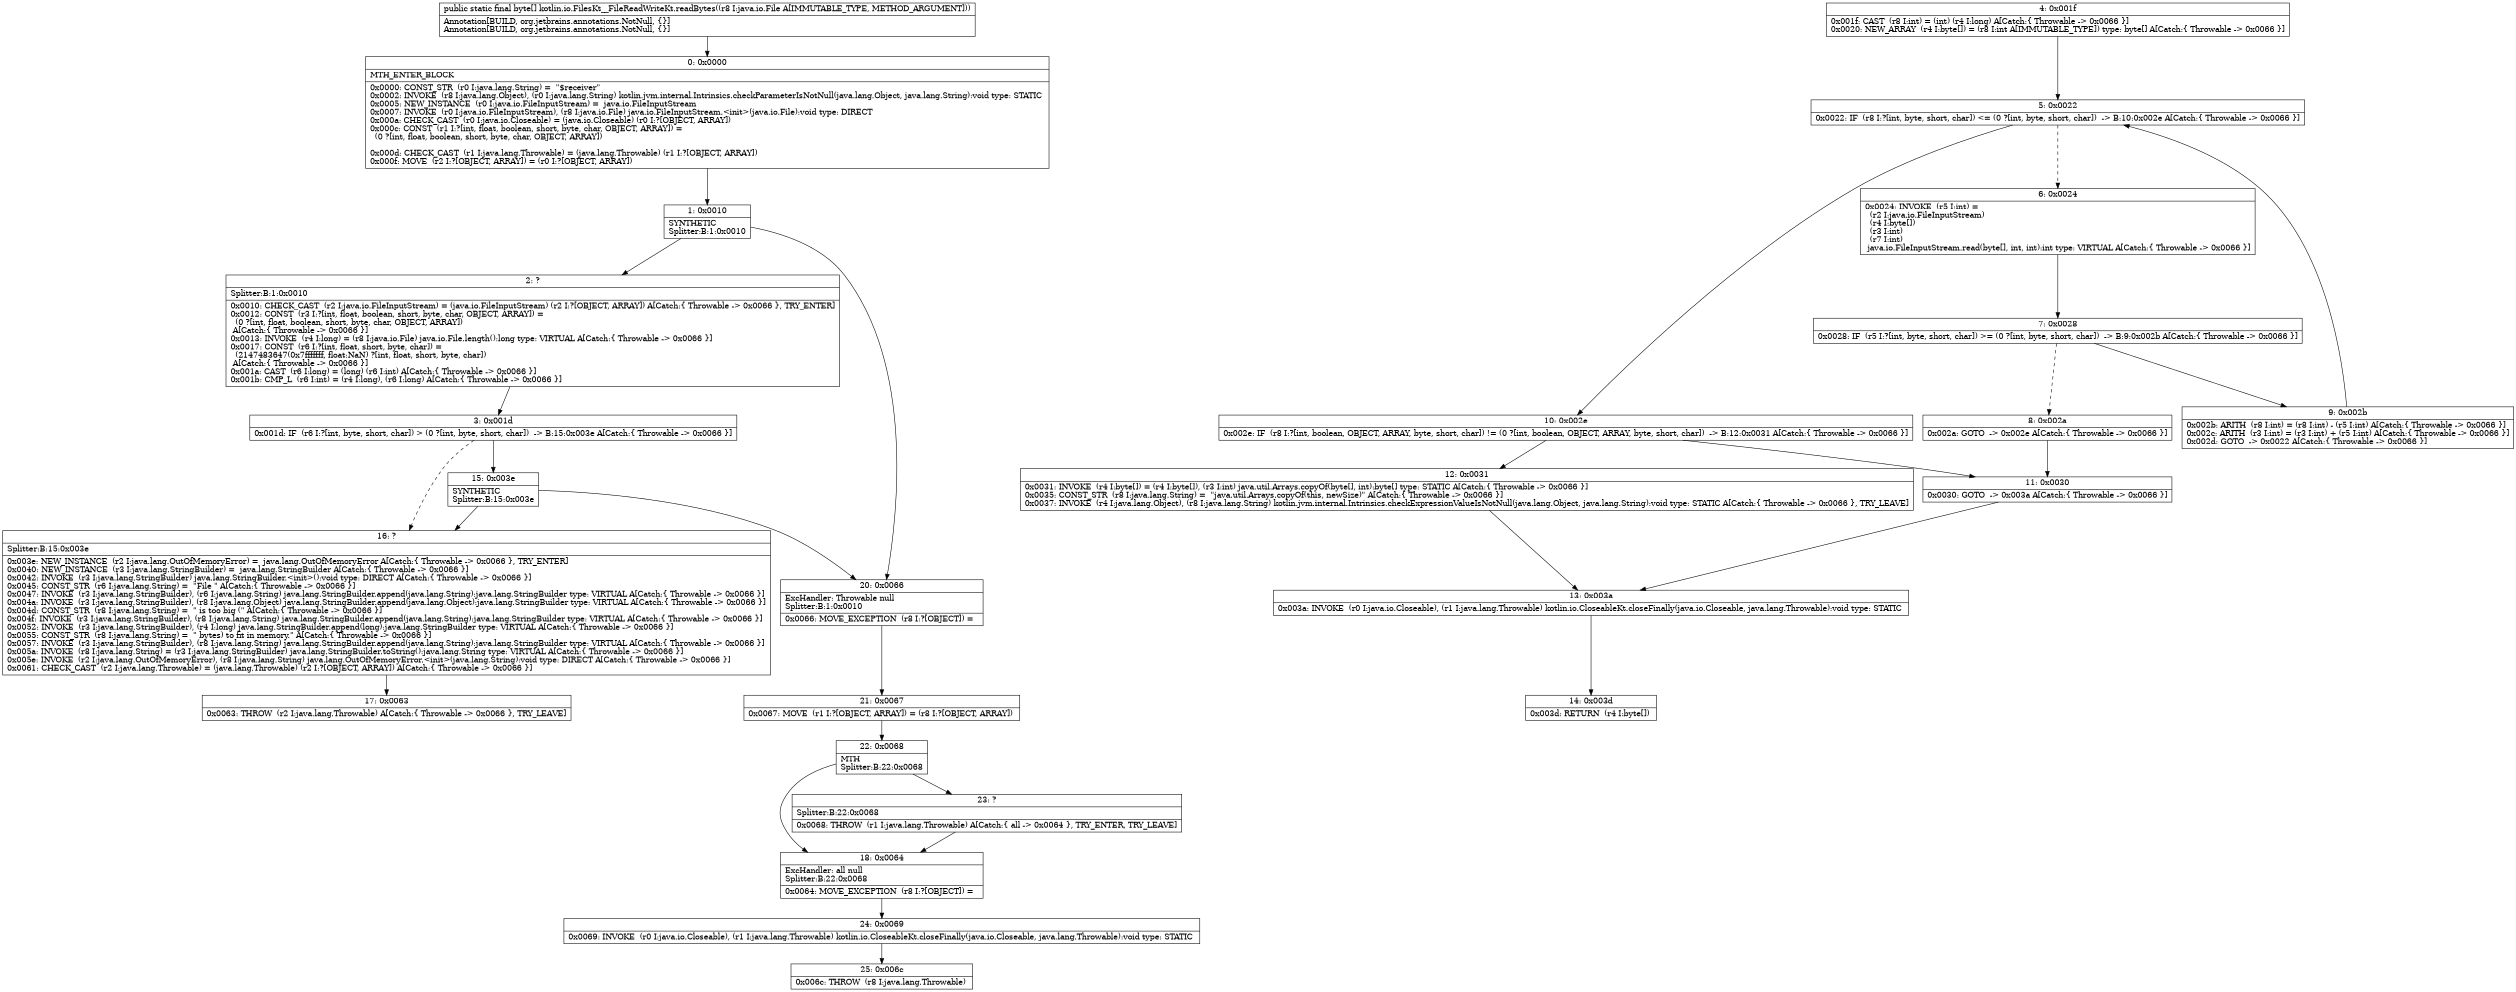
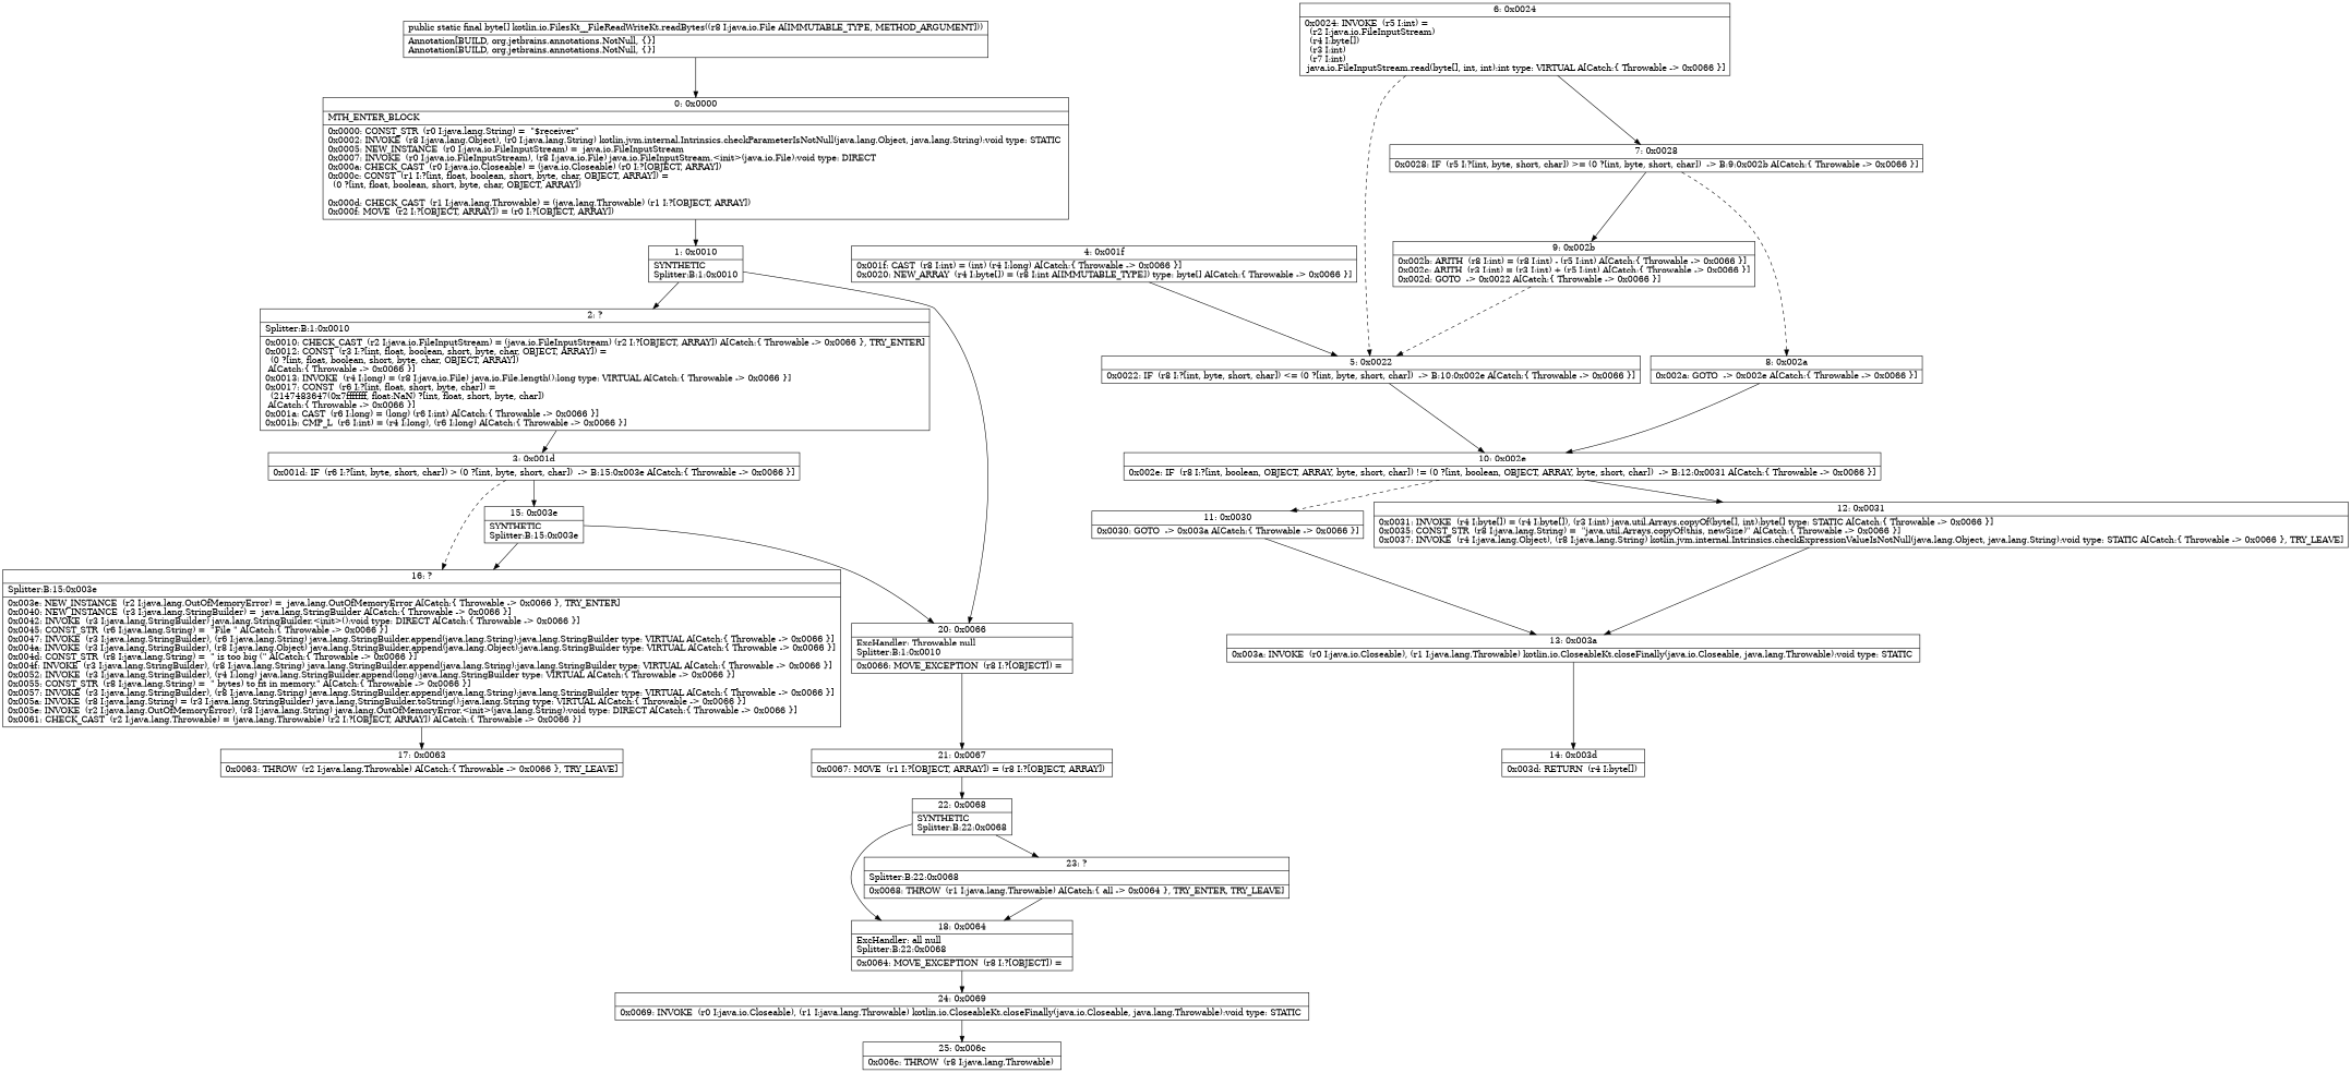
  digraph {
    node [shape=record]
    n1 [label="{0\:\ 0x0000|MTH_ENTER_BLOCK\l|0x0000: CONST_STR  (r0 I:java.lang.String) =  \"$receiver\" \l0x0002: INVOKE  (r8 I:java.lang.Object), (r0 I:java.lang.String) kotlin.jvm.internal.Intrinsics.checkParameterIsNotNull(java.lang.Object, java.lang.String):void type: STATIC \l0x0005: NEW_INSTANCE  (r0 I:java.io.FileInputStream) =  java.io.FileInputStream \l0x0007: INVOKE  (r0 I:java.io.FileInputStream), (r8 I:java.io.File) java.io.FileInputStream.\<init\>(java.io.File):void type: DIRECT \l0x000a: CHECK_CAST  (r0 I:java.io.Closeable) = (java.io.Closeable) (r0 I:?[OBJECT, ARRAY]) \l0x000c: CONST  (r1 I:?[int, float, boolean, short, byte, char, OBJECT, ARRAY]) = \l  (0 ?[int, float, boolean, short, byte, char, OBJECT, ARRAY])\l \l0x000d: CHECK_CAST  (r1 I:java.lang.Throwable) = (java.lang.Throwable) (r1 I:?[OBJECT, ARRAY]) \l0x000f: MOVE  (r2 I:?[OBJECT, ARRAY]) = (r0 I:?[OBJECT, ARRAY]) \l}"]
    n2 [label="{1\:\ 0x0010|SYNTHETIC\lSplitter:B:1:0x0010\l}"]
    n3 [label="{2\:\ ?|Splitter:B:1:0x0010\l|0x0010: CHECK_CAST  (r2 I:java.io.FileInputStream) = (java.io.FileInputStream) (r2 I:?[OBJECT, ARRAY]) A[Catch:\{ Throwable \-\> 0x0066 \}, TRY_ENTER]\l0x0012: CONST  (r3 I:?[int, float, boolean, short, byte, char, OBJECT, ARRAY]) = \l  (0 ?[int, float, boolean, short, byte, char, OBJECT, ARRAY])\l A[Catch:\{ Throwable \-\> 0x0066 \}]\l0x0013: INVOKE  (r4 I:long) = (r8 I:java.io.File) java.io.File.length():long type: VIRTUAL A[Catch:\{ Throwable \-\> 0x0066 \}]\l0x0017: CONST  (r6 I:?[int, float, short, byte, char]) = \l  (2147483647(0x7fffffff, float:NaN) ?[int, float, short, byte, char])\l A[Catch:\{ Throwable \-\> 0x0066 \}]\l0x001a: CAST  (r6 I:long) = (long) (r6 I:int) A[Catch:\{ Throwable \-\> 0x0066 \}]\l0x001b: CMP_L  (r6 I:int) = (r4 I:long), (r6 I:long) A[Catch:\{ Throwable \-\> 0x0066 \}]\l}"]
    n4 [label="{20\:\ 0x0066|ExcHandler: Throwable null\lSplitter:B:1:0x0010\l|0x0066: MOVE_EXCEPTION  (r8 I:?[OBJECT]) =  \l}"]
    n5 [label="{3\:\ 0x001d|0x001d: IF  (r6 I:?[int, byte, short, char]) \> (0 ?[int, byte, short, char])  \-\> B:15:0x003e A[Catch:\{ Throwable \-\> 0x0066 \}]\l}"]
    n6 [label="{21\:\ 0x0067|0x0067: MOVE  (r1 I:?[OBJECT, ARRAY]) = (r8 I:?[OBJECT, ARRAY]) \l}"]
    n7 [label="{15\:\ 0x003e|SYNTHETIC\lSplitter:B:15:0x003e\l}"]
    n8 [label="{16\:\ ?|Splitter:B:15:0x003e\l|0x003e: NEW_INSTANCE  (r2 I:java.lang.OutOfMemoryError) =  java.lang.OutOfMemoryError A[Catch:\{ Throwable \-\> 0x0066 \}, TRY_ENTER]\l0x0040: NEW_INSTANCE  (r3 I:java.lang.StringBuilder) =  java.lang.StringBuilder A[Catch:\{ Throwable \-\> 0x0066 \}]\l0x0042: INVOKE  (r3 I:java.lang.StringBuilder) java.lang.StringBuilder.\<init\>():void type: DIRECT A[Catch:\{ Throwable \-\> 0x0066 \}]\l0x0045: CONST_STR  (r6 I:java.lang.String) =  \"File \" A[Catch:\{ Throwable \-\> 0x0066 \}]\l0x0047: INVOKE  (r3 I:java.lang.StringBuilder), (r6 I:java.lang.String) java.lang.StringBuilder.append(java.lang.String):java.lang.StringBuilder type: VIRTUAL A[Catch:\{ Throwable \-\> 0x0066 \}]\l0x004a: INVOKE  (r3 I:java.lang.StringBuilder), (r8 I:java.lang.Object) java.lang.StringBuilder.append(java.lang.Object):java.lang.StringBuilder type: VIRTUAL A[Catch:\{ Throwable \-\> 0x0066 \}]\l0x004d: CONST_STR  (r8 I:java.lang.String) =  \" is too big (\" A[Catch:\{ Throwable \-\> 0x0066 \}]\l0x004f: INVOKE  (r3 I:java.lang.StringBuilder), (r8 I:java.lang.String) java.lang.StringBuilder.append(java.lang.String):java.lang.StringBuilder type: VIRTUAL A[Catch:\{ Throwable \-\> 0x0066 \}]\l0x0052: INVOKE  (r3 I:java.lang.StringBuilder), (r4 I:long) java.lang.StringBuilder.append(long):java.lang.StringBuilder type: VIRTUAL A[Catch:\{ Throwable \-\> 0x0066 \}]\l0x0055: CONST_STR  (r8 I:java.lang.String) =  \" bytes) to fit in memory.\" A[Catch:\{ Throwable \-\> 0x0066 \}]\l0x0057: INVOKE  (r3 I:java.lang.StringBuilder), (r8 I:java.lang.String) java.lang.StringBuilder.append(java.lang.String):java.lang.StringBuilder type: VIRTUAL A[Catch:\{ Throwable \-\> 0x0066 \}]\l0x005a: INVOKE  (r8 I:java.lang.String) = (r3 I:java.lang.StringBuilder) java.lang.StringBuilder.toString():java.lang.String type: VIRTUAL A[Catch:\{ Throwable \-\> 0x0066 \}]\l0x005e: INVOKE  (r2 I:java.lang.OutOfMemoryError), (r8 I:java.lang.String) java.lang.OutOfMemoryError.\<init\>(java.lang.String):void type: DIRECT A[Catch:\{ Throwable \-\> 0x0066 \}]\l0x0061: CHECK_CAST  (r2 I:java.lang.Throwable) = (java.lang.Throwable) (r2 I:?[OBJECT, ARRAY]) A[Catch:\{ Throwable \-\> 0x0066 \}]\l}"]
    n9 [label="{4\:\ 0x001f|0x001f: CAST  (r8 I:int) = (int) (r4 I:long) A[Catch:\{ Throwable \-\> 0x0066 \}]\l0x0020: NEW_ARRAY  (r4 I:byte[]) = (r8 I:int A[IMMUTABLE_TYPE]) type: byte[] A[Catch:\{ Throwable \-\> 0x0066 \}]\l}"]
    n10 [label="{5\:\ 0x0022|0x0022: IF  (r8 I:?[int, byte, short, char]) \<= (0 ?[int, byte, short, char])  \-\> B:10:0x002e A[Catch:\{ Throwable \-\> 0x0066 \}]\l}"]
    n11 [label="{6\:\ 0x0024|0x0024: INVOKE  (r5 I:int) = \l  (r2 I:java.io.FileInputStream)\l  (r4 I:byte[])\l  (r3 I:int)\l  (r7 I:int)\l java.io.FileInputStream.read(byte[], int, int):int type: VIRTUAL A[Catch:\{ Throwable \-\> 0x0066 \}]\l}"]
    n12 [label="{10\:\ 0x002e|0x002e: IF  (r8 I:?[int, boolean, OBJECT, ARRAY, byte, short, char]) != (0 ?[int, boolean, OBJECT, ARRAY, byte, short, char])  \-\> B:12:0x0031 A[Catch:\{ Throwable \-\> 0x0066 \}]\l}"]
    n13 [label="{7\:\ 0x0028|0x0028: IF  (r5 I:?[int, byte, short, char]) \>= (0 ?[int, byte, short, char])  \-\> B:9:0x002b A[Catch:\{ Throwable \-\> 0x0066 \}]\l}"]
    n14 [label="{11\:\ 0x0030|0x0030: GOTO  \-\> 0x003a A[Catch:\{ Throwable \-\> 0x0066 \}]\l}"]
    n15 [label="{12\:\ 0x0031|0x0031: INVOKE  (r4 I:byte[]) = (r4 I:byte[]), (r3 I:int) java.util.Arrays.copyOf(byte[], int):byte[] type: STATIC A[Catch:\{ Throwable \-\> 0x0066 \}]\l0x0035: CONST_STR  (r8 I:java.lang.String) =  \"java.util.Arrays.copyOf(this, newSize)\" A[Catch:\{ Throwable \-\> 0x0066 \}]\l0x0037: INVOKE  (r4 I:java.lang.Object), (r8 I:java.lang.String) kotlin.jvm.internal.Intrinsics.checkExpressionValueIsNotNull(java.lang.Object, java.lang.String):void type: STATIC A[Catch:\{ Throwable \-\> 0x0066 \}, TRY_LEAVE]\l}"]
    n16 [label="{8\:\ 0x002a|0x002a: GOTO  \-\> 0x002e A[Catch:\{ Throwable \-\> 0x0066 \}]\l}"]
    n17 [label="{9\:\ 0x002b|0x002b: ARITH  (r8 I:int) = (r8 I:int) \- (r5 I:int) A[Catch:\{ Throwable \-\> 0x0066 \}]\l0x002c: ARITH  (r3 I:int) = (r3 I:int) + (r5 I:int) A[Catch:\{ Throwable \-\> 0x0066 \}]\l0x002d: GOTO  \-\> 0x0022 A[Catch:\{ Throwable \-\> 0x0066 \}]\l}"]
    n18 [label="{13\:\ 0x003a|0x003a: INVOKE  (r0 I:java.io.Closeable), (r1 I:java.lang.Throwable) kotlin.io.CloseableKt.closeFinally(java.io.Closeable, java.lang.Throwable):void type: STATIC \l}"]
    n19 [label="{14\:\ 0x003d|0x003d: RETURN  (r4 I:byte[]) \l}"]
    n20 [label="{17\:\ 0x0063|0x0063: THROW  (r2 I:java.lang.Throwable) A[Catch:\{ Throwable \-\> 0x0066 \}, TRY_LEAVE]\l}"]
    n21 [label="{18\:\ 0x0064|ExcHandler: all null\lSplitter:B:22:0x0068\l|0x0064: MOVE_EXCEPTION  (r8 I:?[OBJECT]) =  \l}"]
    n22 [label="{24\:\ 0x0069|0x0069: INVOKE  (r0 I:java.io.Closeable), (r1 I:java.lang.Throwable) kotlin.io.CloseableKt.closeFinally(java.io.Closeable, java.lang.Throwable):void type: STATIC \l}"]
    n23 [label="{25\:\ 0x006c|0x006c: THROW  (r8 I:java.lang.Throwable) \l}"]
-   n24 [label="{22\:\ 0x0068|MTH\lSplitter:B:22:0x0068\l}"]
+   n24 [label="{22\:\ 0x0068|SYNTHETIC\lSplitter:B:22:0x0068\l}"]
    n25 [label="{23\:\ ?|Splitter:B:22:0x0068\l|0x0068: THROW  (r1 I:java.lang.Throwable) A[Catch:\{ all \-\> 0x0064 \}, TRY_ENTER, TRY_LEAVE]\l}"]
    n26 [label="{public static final byte[] kotlin.io.FilesKt__FileReadWriteKt.readBytes((r8 I:java.io.File A[IMMUTABLE_TYPE, METHOD_ARGUMENT]))  | Annotation[BUILD, org.jetbrains.annotations.NotNull, \{\}]\lAnnotation[BUILD, org.jetbrains.annotations.NotNull, \{\}]\l}"]
    n1 -> n2
    n2 -> n3
    n2 -> n4
    n3 -> n5
    n4 -> n6
    n5 -> n7
    n5 -> n8 [style=dashed]
    n6 -> n24
    n7 -> n4
    n7 -> n8
    n8 -> n20
    n9 -> n10
-   n10 -> n11 [style=dashed]
+   n11 -> n10 [style=dashed]
    n10 -> n12
    n11 -> n13
-   n12 -> n14 [style=solid]
+   n12 -> n14 [style=dashed]
    n12 -> n15
    n13 -> n16 [style=dashed]
    n13 -> n17
    n14 -> n18
    n15 -> n18
-   n16 -> n14
-   n17 -> n10
+   n16 -> n12
+   n17 -> n10 [style=dashed]
    n18 -> n19
    n21 -> n22
    n22 -> n23
    n24 -> n21
    n24 -> n25
    n25 -> n21
    n26 -> n1
  }
